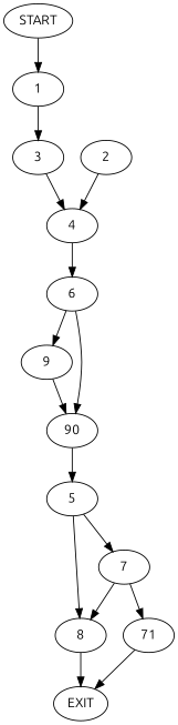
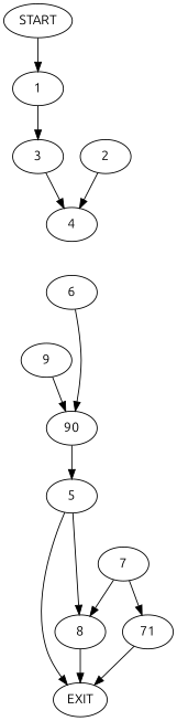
  digraph {
    fontname=Ubuntu
    node [fontname=Ubuntu]
    edge [fontname=Ubuntu]
    n1 [label=START]
    1
    3
    n4 [label=EXIT]
    2
    4
    6
    5
    7
    8
    9
    n12 [label=90]
    n13 [label=71]
    n1 -> 1
    1 -> 3
    3 -> 4
    2 -> 4
-   4 -> 6
-   6 -> 9
    6 -> n12
-   5 -> 7
+   5 -> n4
    5 -> 8
    7 -> 8
    7 -> n13
    8 -> n4
    9 -> n12
    n12 -> 5
    n13 -> n4
  }
